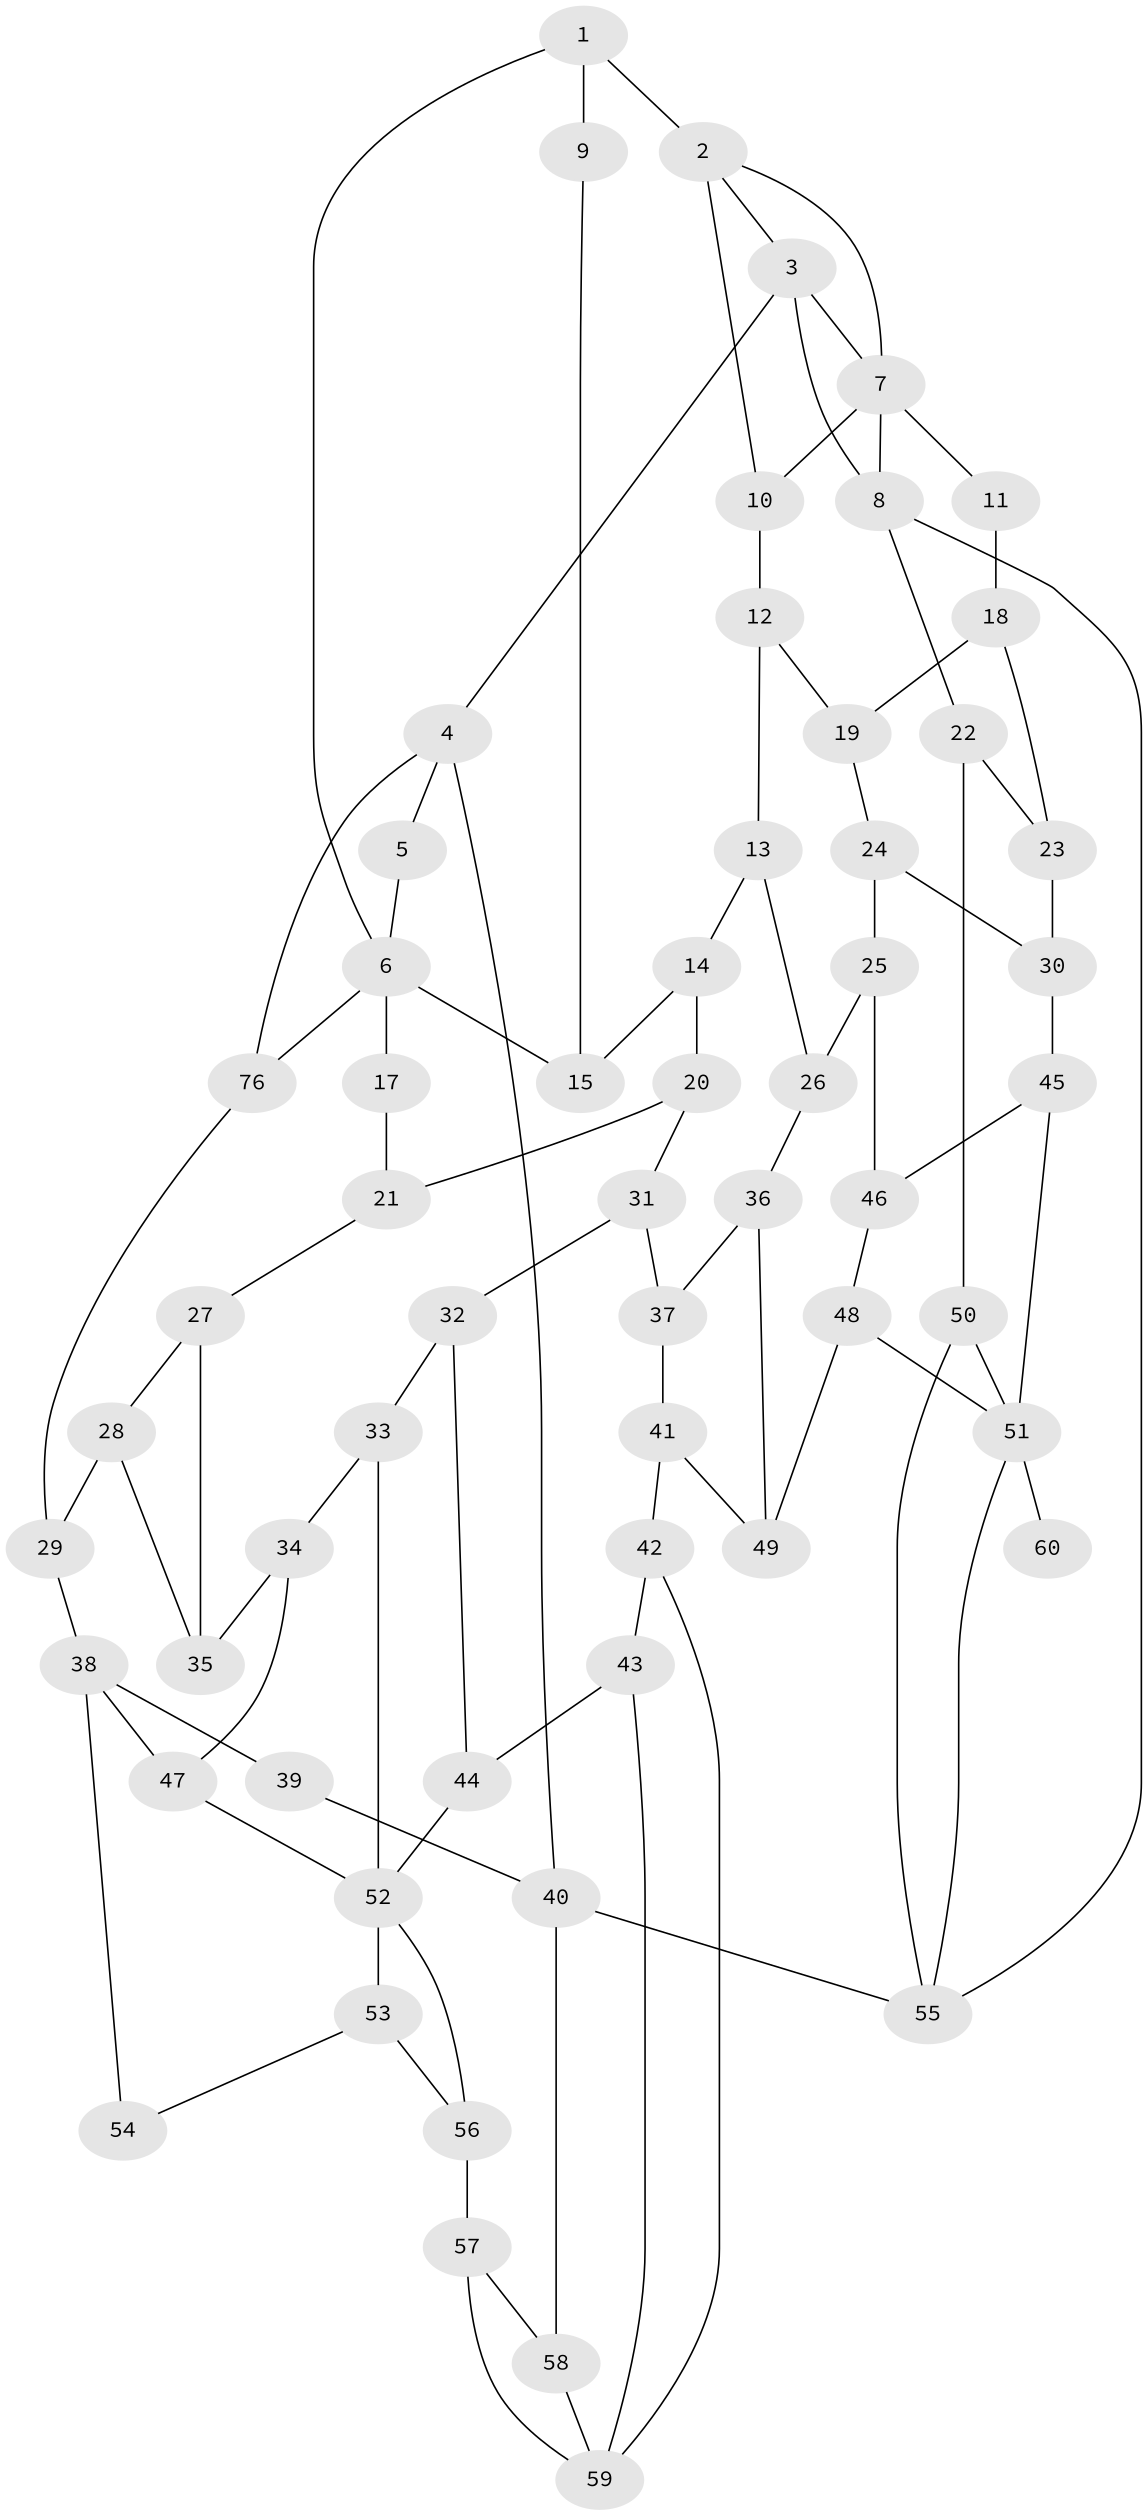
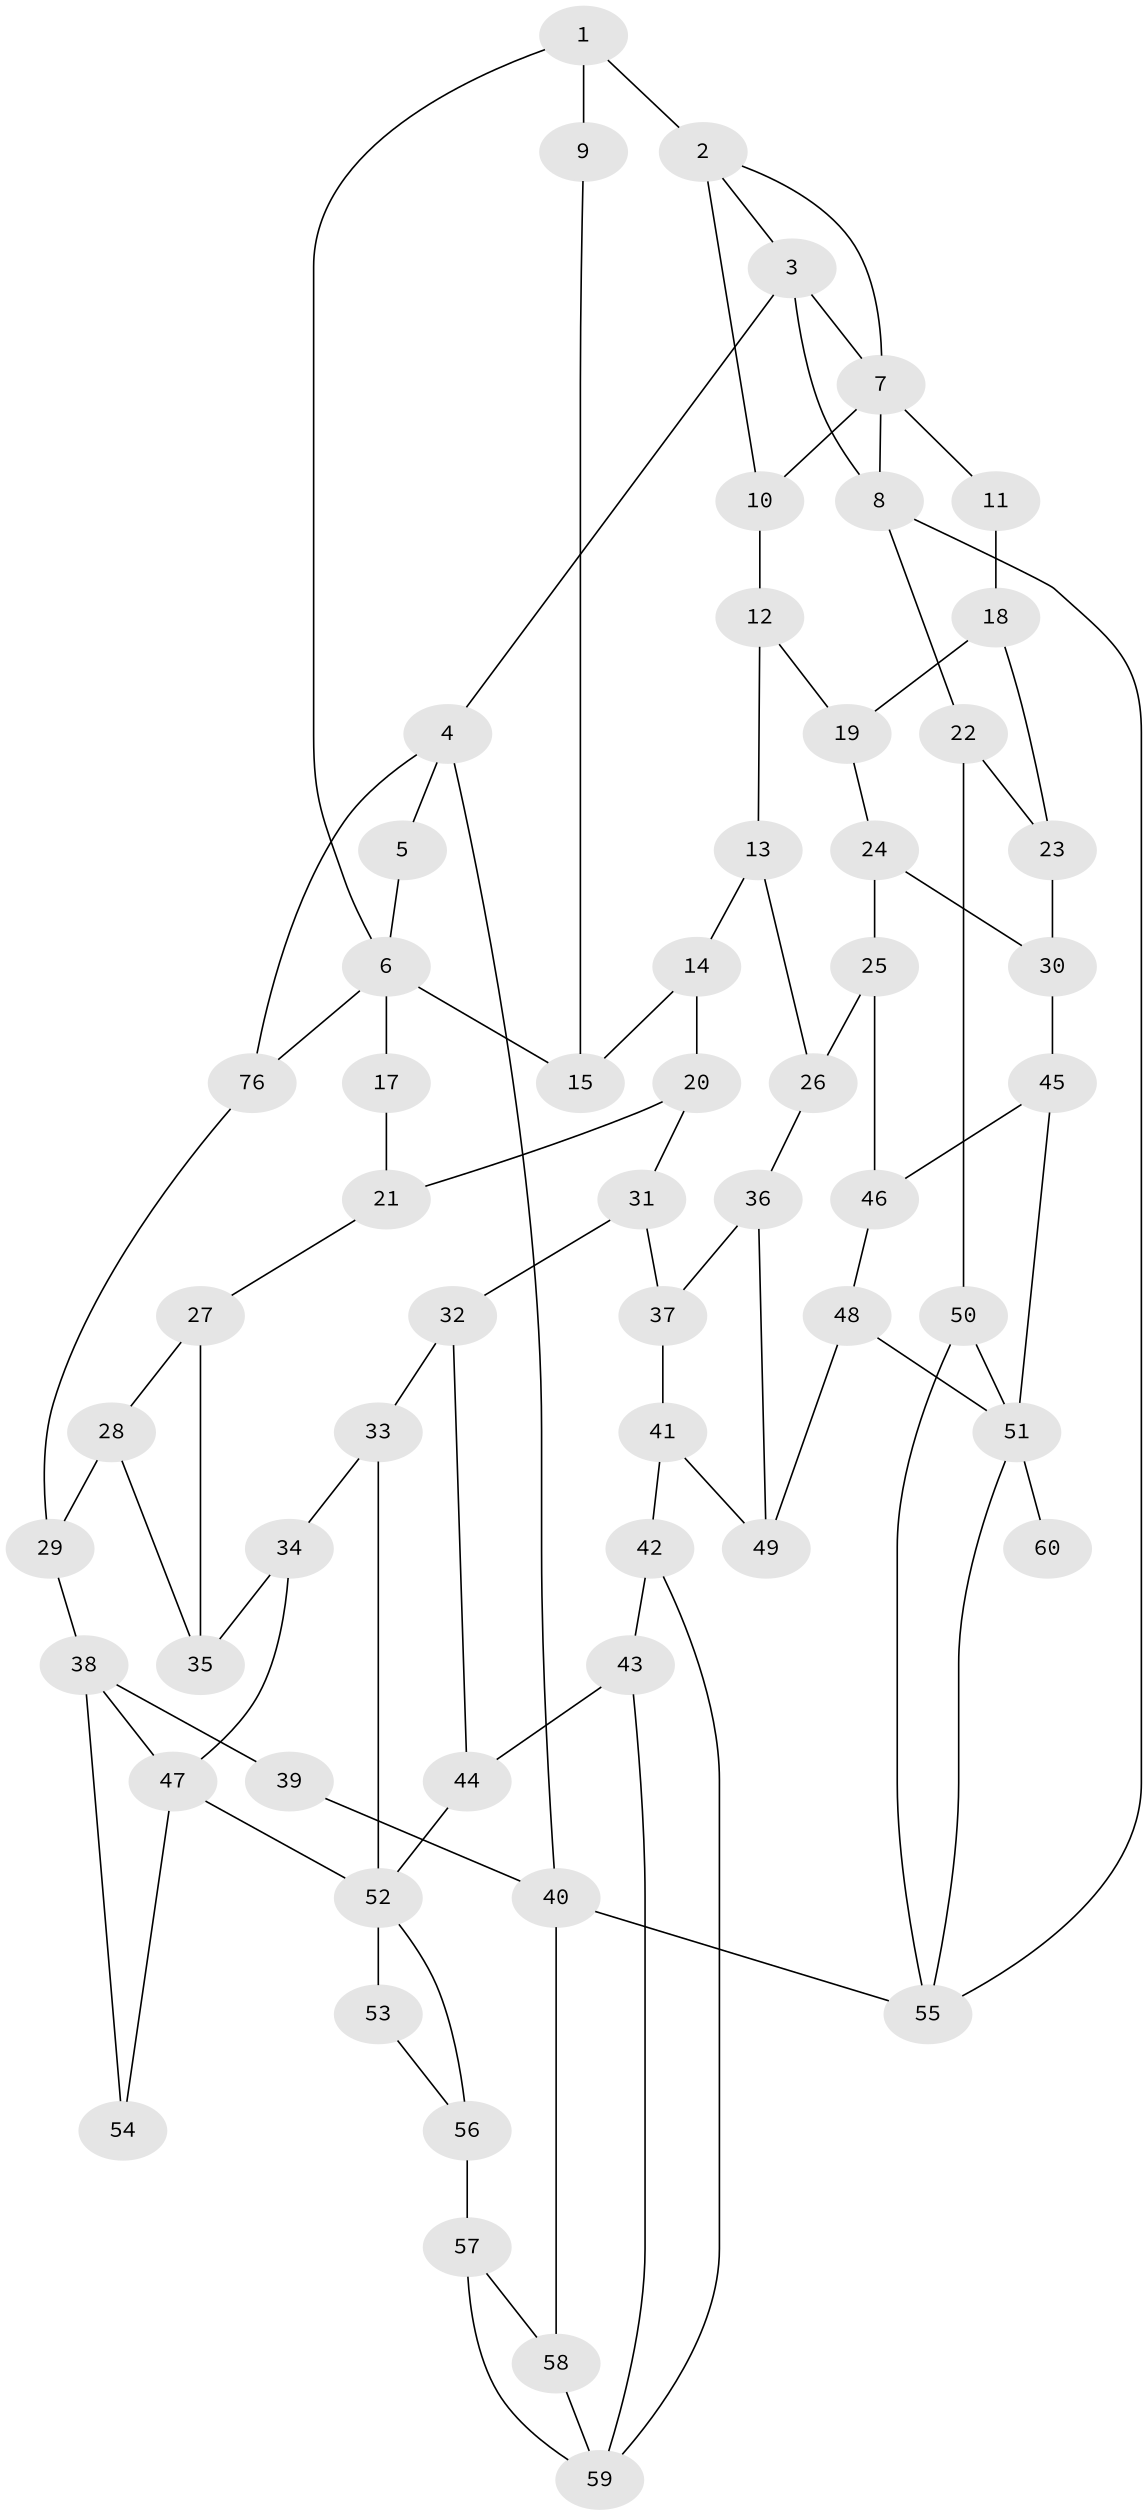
  graph {
    fontname="Source Code Pro"
    node [color=gray90 fontname="Source Code Pro" style=filled]
    edge [fontname="Source Code Pro" weight=1.0]
    1
    2
    6
    9
    3
    7
    10
    n8 [label=76]
    15
    17
    4
    8
    11
    12
    5
    40
    22
    55
    29
    58
    21
    18
    23
    50
    13
    19
    14
    26
    24
    20
    36
    31
    38
    27
    30
    25
    32
    37
    28
    35
    51
    45
    46
    48
    49
    47
    39
    54
    33
    44
    41
    34
    52
    53
    56
    42
    59
    43
    60
    57
    1 -- 2 [weight=2.0]
    1 -- 6
    1 -- 9 [weight=2.0]
    2 -- 3
    2 -- 7
    2 -- 10
    6 -- n8
    6 -- 15
    6 -- 17 [weight=2.0]
    9 -- 15
    3 -- 7
    3 -- 4
    3 -- 8
    7 -- 10
    7 -- 8
    7 -- 11 [weight=2.0]
    10 -- 12
    n8 -- 29
    17 -- 21
    4 -- n8
    4 -- 5
    4 -- 40
    8 -- 22
    8 -- 55
    11 -- 18
    12 -- 13
    12 -- 19
    5 -- 6
    40 -- 55
    40 -- 58
    22 -- 23
    22 -- 50
    29 -- 38
    58 -- 59
    21 -- 27
    18 -- 23
    18 -- 19
    23 -- 30
    50 -- 55
    50 -- 51
    13 -- 14
    13 -- 26
    19 -- 24
    14 -- 15
    14 -- 20
    26 -- 36
    24 -- 30
    24 -- 25
    20 -- 21
    20 -- 31
    36 -- 37
    36 -- 49
    31 -- 32
    31 -- 37
    38 -- 47
    38 -- 39 [weight=2.0]
    38 -- 54 [weight=2.0]
    27 -- 28
    27 -- 35
    30 -- 45
    25 -- 26
    25 -- 46
    32 -- 33
    32 -- 44
    37 -- 41
    28 -- 29
    28 -- 35
    51 -- 55
    51 -- 60 [weight=2.0]
    45 -- 51
    45 -- 46
    46 -- 48
    48 -- 51
    48 -- 49
    47 -- 52 [weight=2.0]
    39 -- 40
    33 -- 34
    33 -- 52
    44 -- 52
    41 -- 49
    41 -- 42
    34 -- 35
    34 -- 47
    52 -- 53
    52 -- 56
-   53 -- 54
+   47 -- 54
    53 -- 56
    56 -- 57
    42 -- 59
    42 -- 43
    43 -- 44
    43 -- 59
    57 -- 58
    57 -- 59
  }
